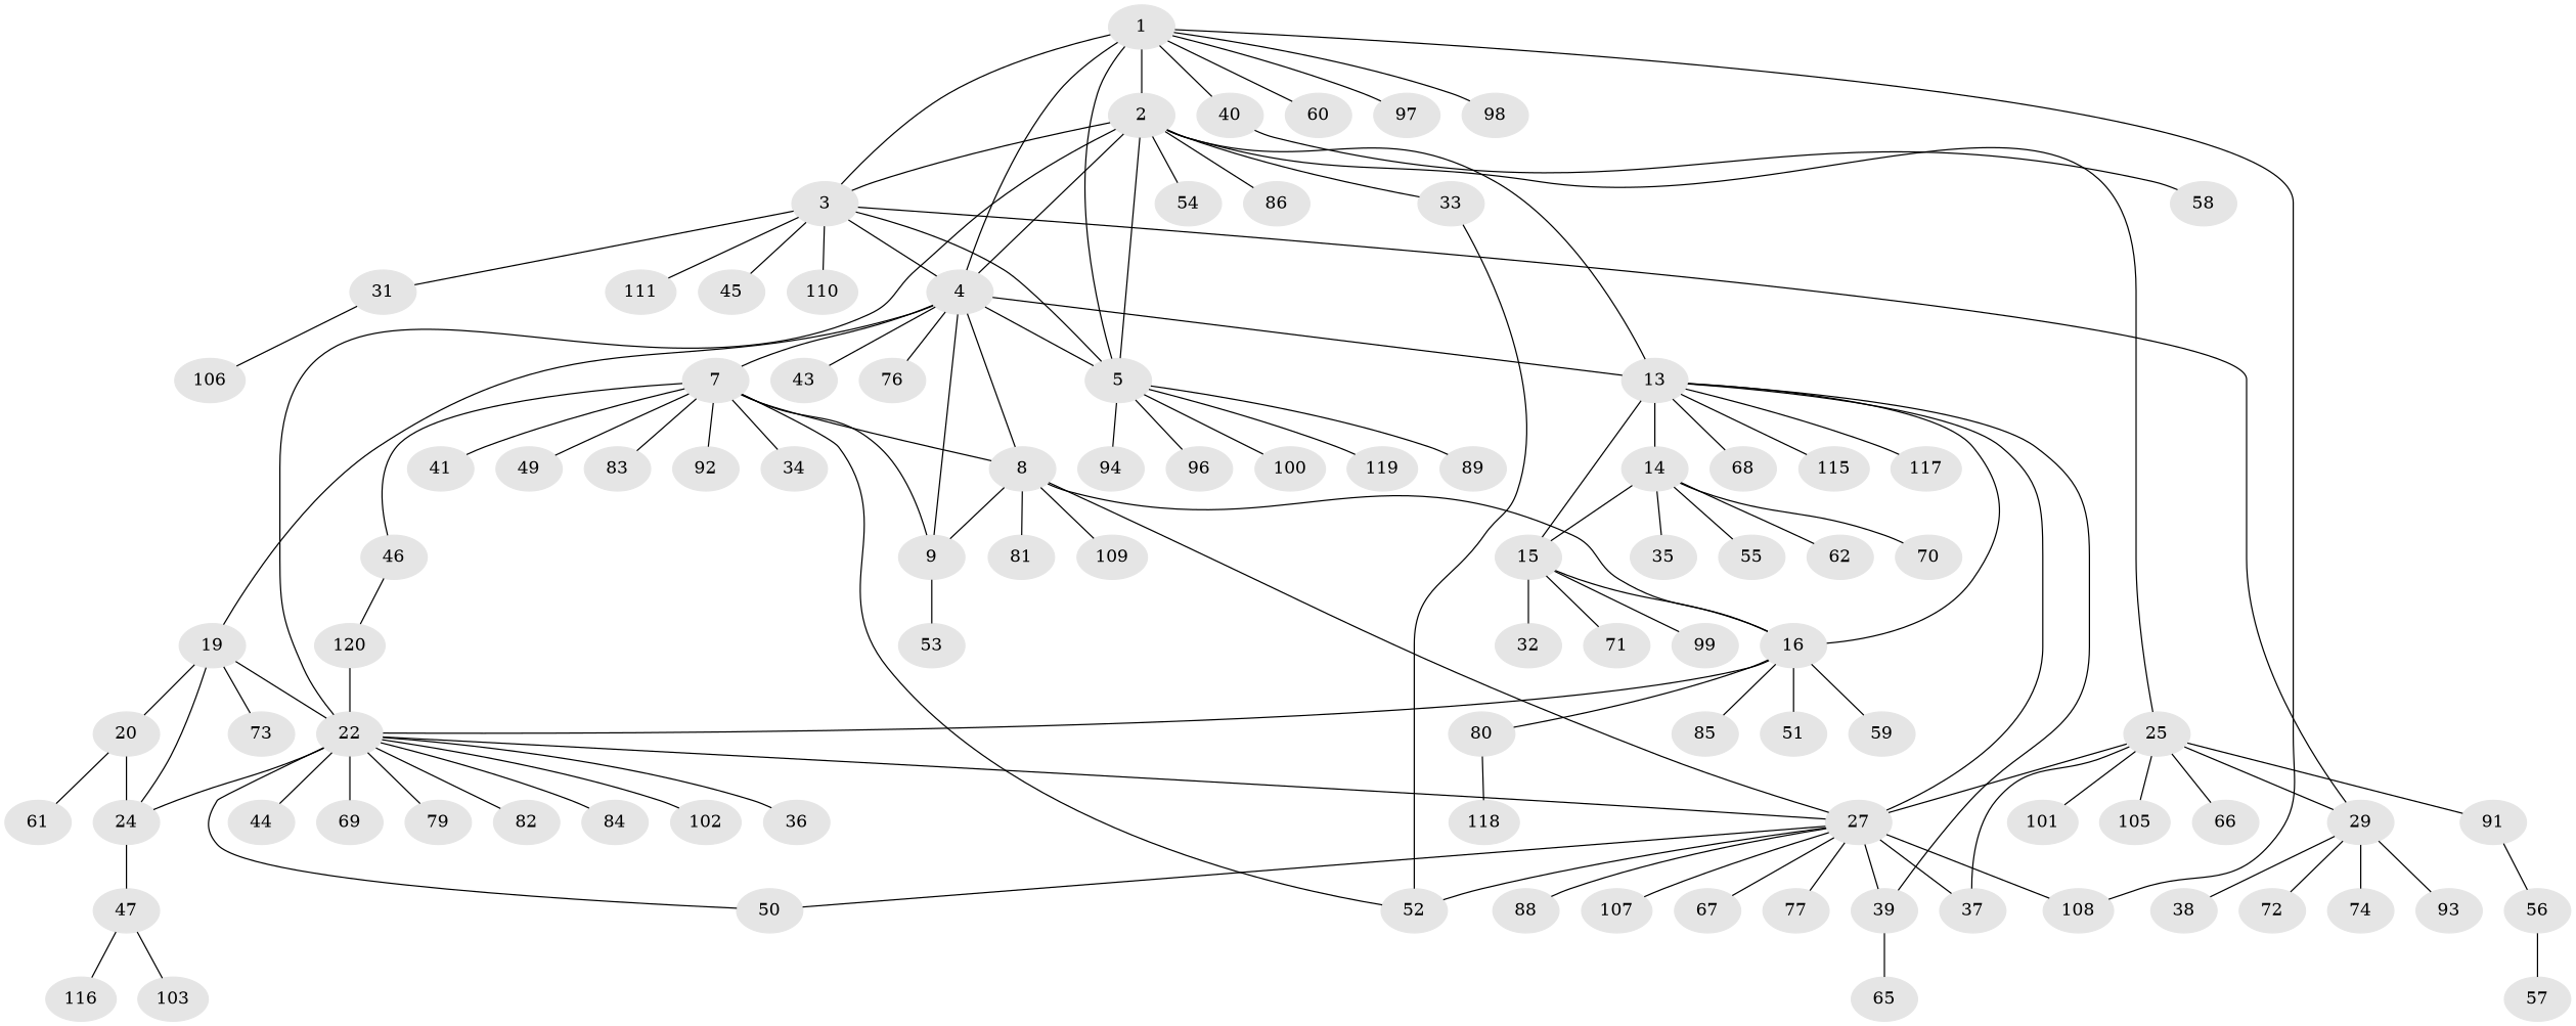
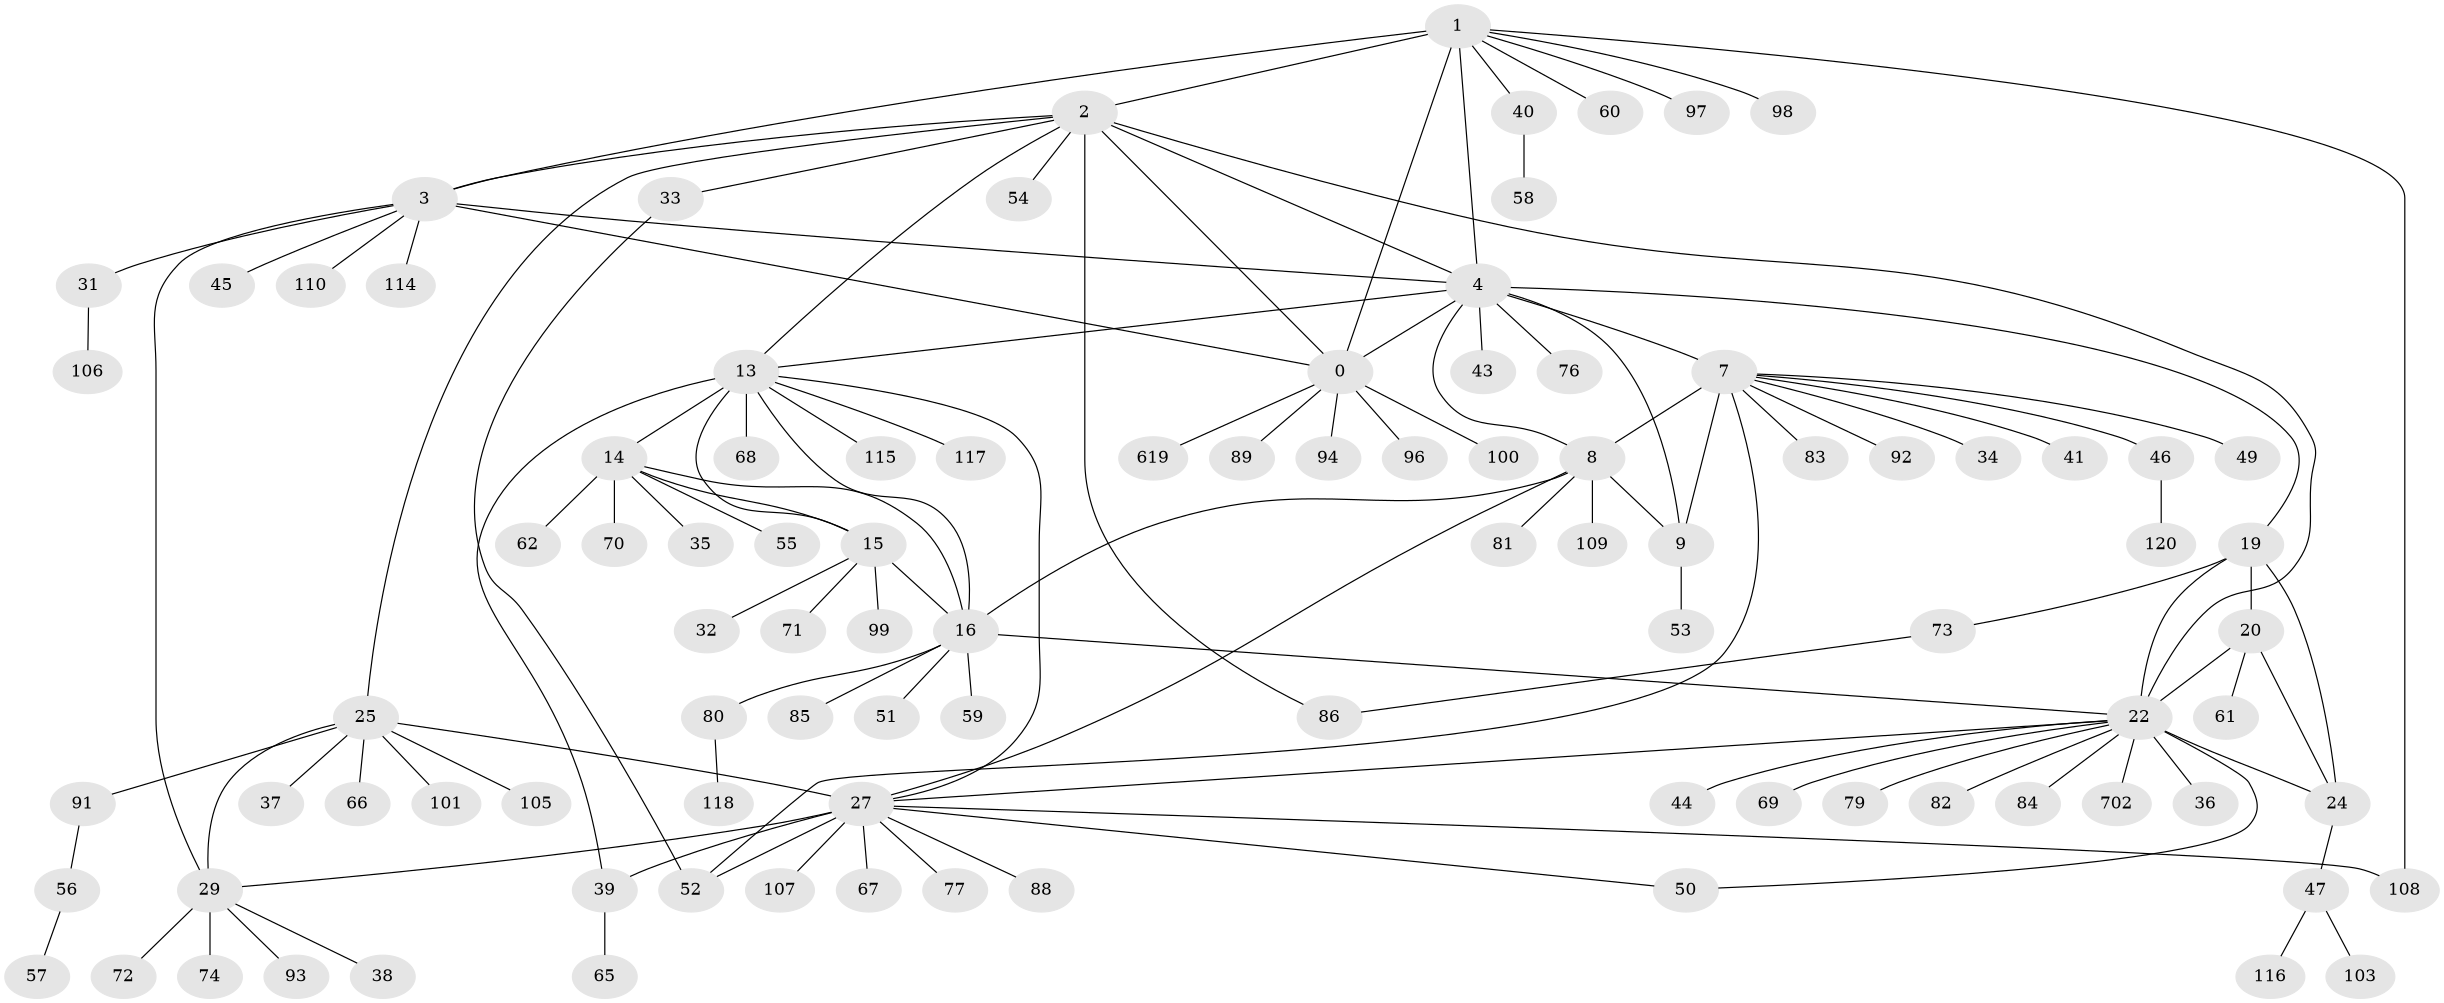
  graph {
    node [color=gray90 style=filled]
    1 [super="+6"]
    2 [super="+111"]
    3 [super="+64"]
    4 [super="+11"]
-   5 [super="+75"]
+   5 [super="+75" label=0]
    40
    60
    97
    98
    108 [super="+112"]
    13 [super="+18"]
    22 [super="+23"]
    25 [super="+26"]
    33 [super="+95"]
    54
    86
    29 [super="+30"]
    31
    45
    110
-   114 [label=111]
+   114
    7 [super="+12"]
    8 [super="+113"]
    9 [super="+10"]
    19 [super="+21"]
    43
    76
    89
    94
    96
    100
-   119
+   119 [label=619]
    58
    16 [super="+87"]
    27 [super="+28"]
    14 [super="+90"]
    15 [super="+17"]
    39
    68
    115
    117
    24 [super="+42"]
    36
    44
    50
    69
    79
    82
    84
-   102
+   102 [label=702]
    37
    66
    91
    101
    105
    52
    38
    72
    74
    93
    106
    34 [super="+63"]
    41
    46
    49
    83
    92
    81
    109
    53
    20 [super="+104"]
    73
    120
    51
    59
    80
    85
    67
    77
    88
    107
    35
    55
    62
    70
    32
    71
    99
    65
    118
    61
    47 [super="+48"]
    103
    116
    56
    57
    1 -- 2 [weight=2]
    1 -- 3 [weight=2]
    1 -- 4 [weight=2]
    1 -- 5 [weight=2]
    1 -- 40
    1 -- 60
    1 -- 97
    1 -- 98
    1 -- 108
    2 -- 3
    2 -- 4
    2 -- 5
    2 -- 13
    2 -- 22
    2 -- 25
    2 -- 33
    2 -- 54
    2 -- 86
    3 -- 4
    3 -- 5
    3 -- 29
    3 -- 31
    3 -- 45
    3 -- 110
    3 -- 114
    4 -- 5
    4 -- 13
    4 -- 7 [weight=2]
    4 -- 8
    4 -- 9 [weight=2]
    4 -- 19
    4 -- 43
    4 -- 76
    5 -- 89
    5 -- 94
    5 -- 96
    5 -- 100
    5 -- 119
    40 -- 58
    13 -- 16 [weight=2]
    13 -- 27
    13 -- 14 [weight=2]
    13 -- 15 [weight=4]
    13 -- 39
    13 -- 68
    13 -- 115
    13 -- 117
    22 -- 27
    22 -- 24 [weight=2]
    22 -- 36
    22 -- 44
    22 -- 50
    22 -- 69
    22 -- 79
    22 -- 82
    22 -- 84
    22 -- 102
    25 -- 29 [weight=4]
    25 -- 27 [weight=4]
    25 -- 37
    25 -- 66
    25 -- 91
    25 -- 101
    25 -- 105
    33 -- 52
    29 -- 38
    29 -- 72
    29 -- 74
    29 -- 93
    31 -- 106
    7 -- 8 [weight=2]
    7 -- 9 [weight=4]
    7 -- 52
    7 -- 34
    7 -- 41
    7 -- 46
    7 -- 49
    7 -- 83
    7 -- 92
    8 -- 9 [weight=2]
    8 -- 16
    8 -- 27
    8 -- 81
    8 -- 109
    9 -- 53
    19 -- 22 [weight=4]
    19 -- 24 [weight=2]
    19 -- 20 [weight=2]
    19 -- 73
    16 -- 22
    16 -- 51
    16 -- 59
    16 -- 80
    16 -- 85
    27 -- 108
-   27 -- 37 [weight=4]
+   27 -- 29 [weight=4]
    27 -- 39
    27 -- 50
    27 -- 52
    27 -- 67
    27 -- 77
    27 -- 88
    27 -- 107
+   14 -- 16
    14 -- 15 [weight=2]
    14 -- 35
    14 -- 55
    14 -- 62
    14 -- 70
    15 -- 16 [weight=2]
    15 -- 32
    15 -- 71
    15 -- 99
    39 -- 65
    24 -- 47
    91 -- 56
    46 -- 120
-   120 -- 22 [weight=2]
+   20 -- 22 [weight=2]
    20 -- 24
    20 -- 61
+   73 -- 86
    80 -- 118
    47 -- 103
    47 -- 116
    56 -- 57
  }
